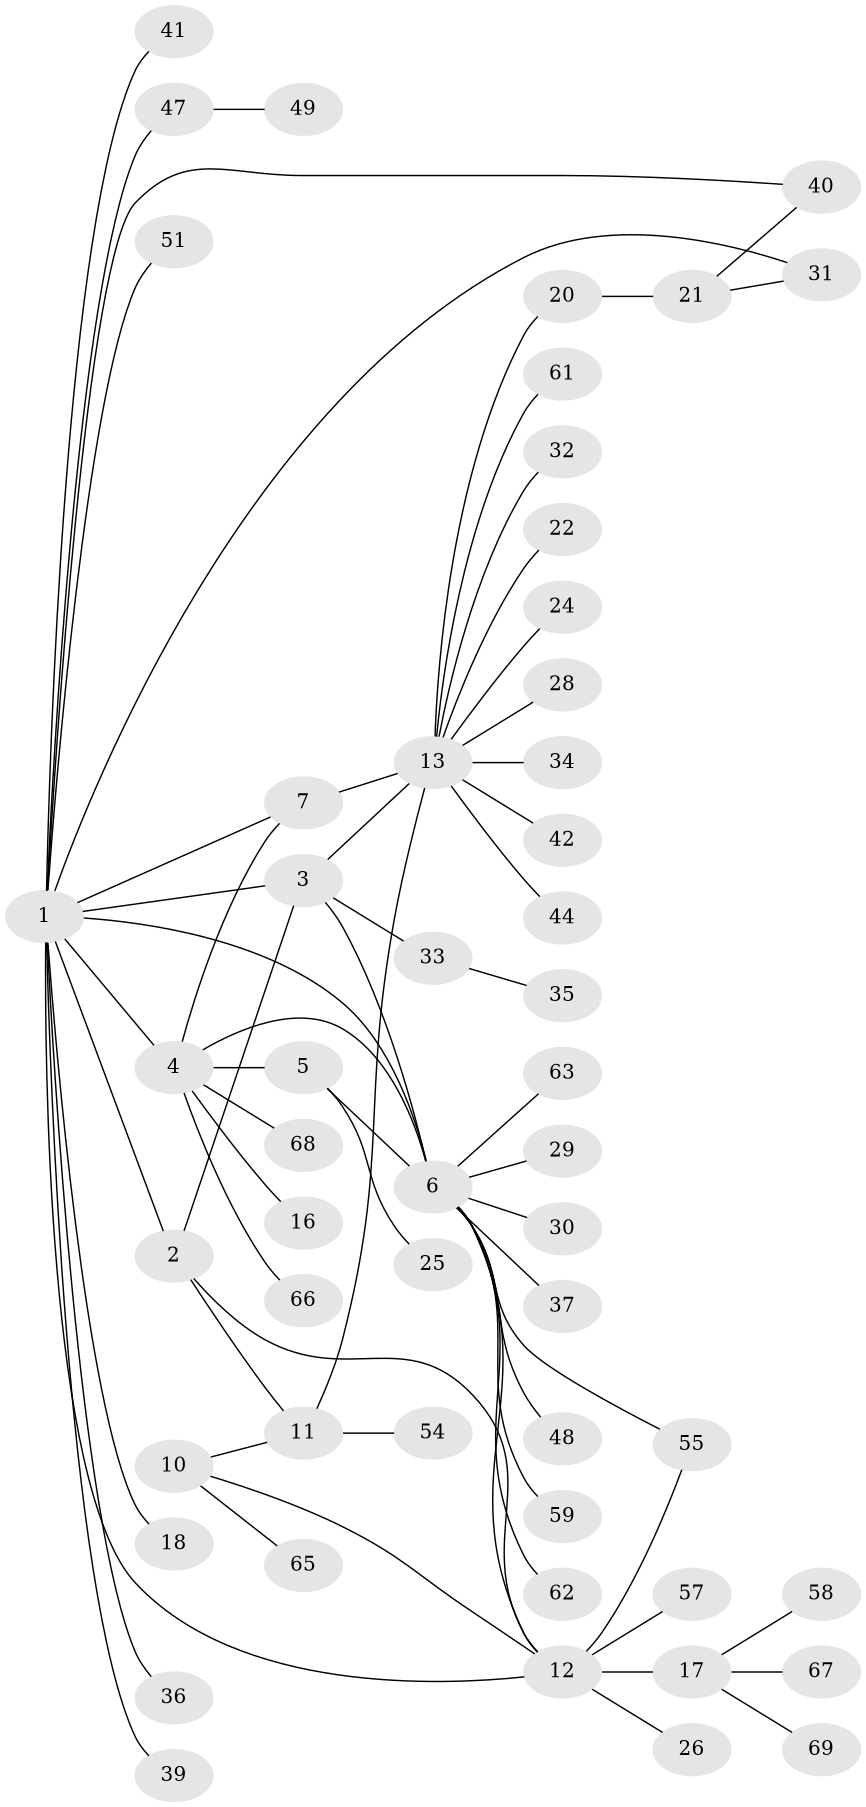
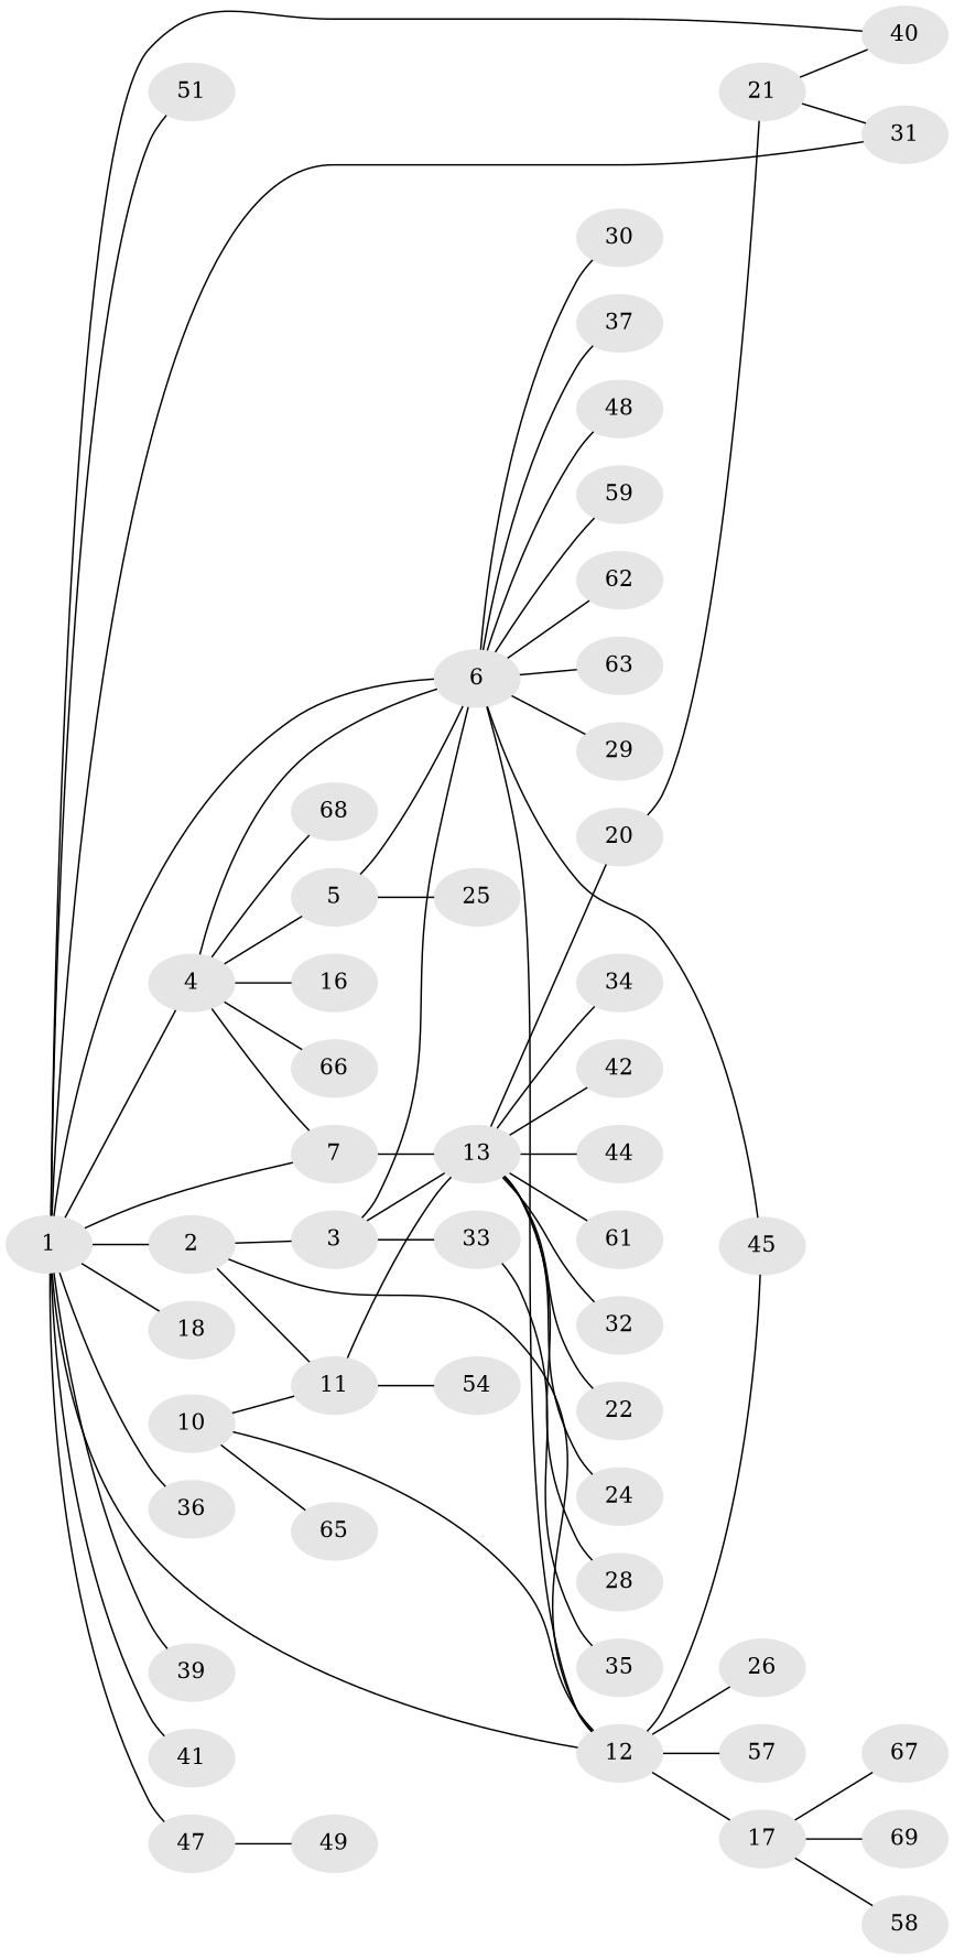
  graph {
    rankdir=LR
    node [color=gray90 style=filled]
    1 [super="+8"]
    2 [super="+43"]
    3 [super="+14"]
    4 [super="+9"]
    6 [super="+19"]
    7
    12 [super="+50"]
    18
    31 [super="+38"]
    36
    39
    40
    41
    47
    51
    11 [super="+27"]
    13 [super="+15"]
    33
    5
    16 [super="+52"]
    66
    68
    29
    30
    37
-   45 [label=55]
+   45
    48
    59
    62
    63
    17 [super="+23"]
    26
    57
    49 [super="+70"]
    54 [super="+55"]
    32 [super="+53"]
    20
    22
    24
    28
    34
    42
    44
    61 [super="+64"]
    35
    25 [super="+56"]
    10 [super="+46"]
    65
    58
    67
    69
    21 [super="+60"]
    1 -- 2
-   1 -- 3
    1 -- 4
    1 -- 6
    1 -- 7
    1 -- 12
    1 -- 18
    1 -- 31
    1 -- 36
    1 -- 39
    1 -- 40
    1 -- 41
    1 -- 47
    1 -- 51
    2 -- 3
    2 -- 12
    2 -- 11
    3 -- 6
    3 -- 13 [weight=2]
    3 -- 33
    4 -- 6
    4 -- 7
    4 -- 5
    4 -- 16
    4 -- 66
    4 -- 68
    6 -- 12
    6 -- 29
    6 -- 30
    6 -- 37
    6 -- 45
    6 -- 48
    6 -- 59
    6 -- 62
    6 -- 63
    7 -- 13
    12 -- 45
    12 -- 17
    12 -- 26
    12 -- 57
    47 -- 49
    11 -- 13
    11 -- 54
    13 -- 32
    13 -- 20
    13 -- 22
    13 -- 24
    13 -- 28
    13 -- 34
    13 -- 42
    13 -- 44
    13 -- 61
    33 -- 35
    5 -- 6
    5 -- 25
    17 -- 58
    17 -- 67
    17 -- 69
    20 -- 21
    10 -- 12
    10 -- 11
    10 -- 65
    21 -- 31
    21 -- 40
  }
